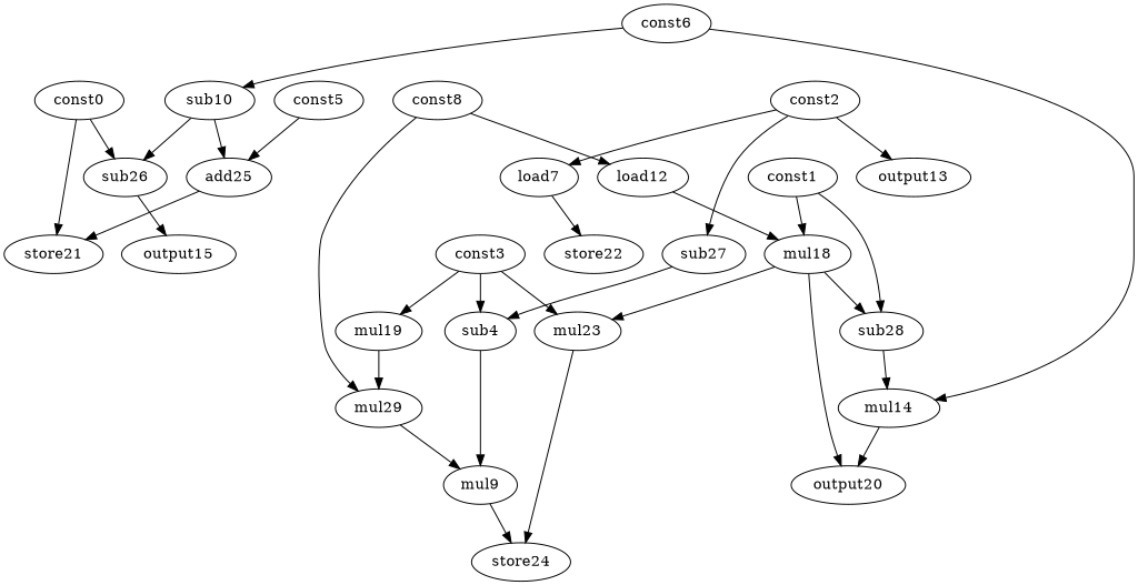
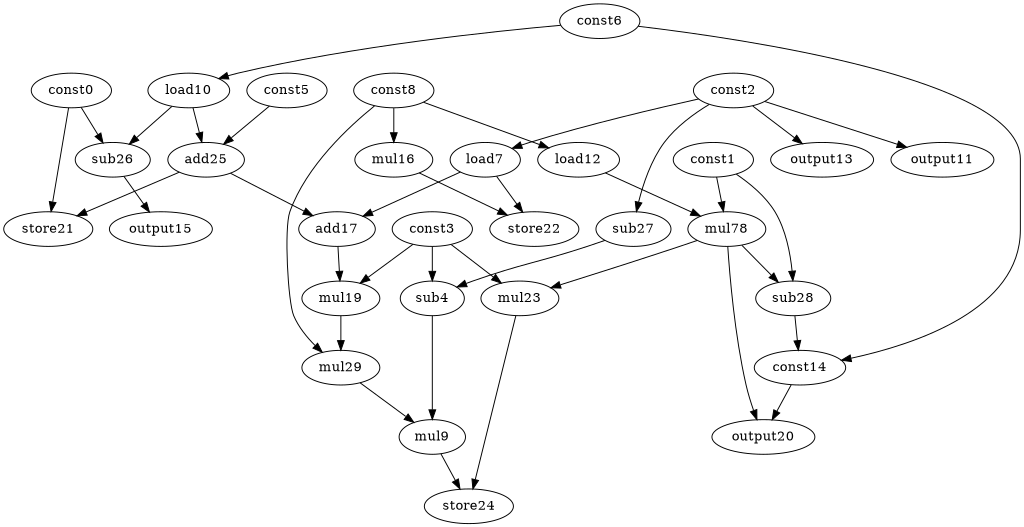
  digraph {
    node [opcode=const]
    edge [operand=0]
    store21 [opcode=store]
    const0
    sub26 [opcode=sub]
    output15 [opcode=output]
-   mul18 [opcode=mul]
+   mul18 [opcode=mul label=mul78]
    const1
    sub28 [opcode=sub]
    mul23 [opcode=mul]
    output20 [opcode=output]
-   mul14 [opcode=mul]
+   mul14 [opcode=mul label=const14]
    load7 [opcode=load]
    const2
+   output11 [opcode=output]
    output13 [opcode=output]
    sub27 [opcode=sub]
+   add17 [opcode=add]
    store22 [opcode=store]
    sub4 [opcode=sub]
    const3
    mul19 [opcode=mul]
    mul9 [opcode=mul]
    mul29 [opcode=mul]
    store24 [opcode=store]
    add25 [opcode=add]
    const5
-   load10 [opcode=load label=sub10]
+   load10 [opcode=load]
    const6
    load12 [opcode=load]
    const8
+   mul16 [opcode=mul]
    const0 -> store21
    const0 -> sub26
    sub26 -> output15
    mul18 -> sub28 [operand=1]
    mul18 -> mul23 [operand=1]
    mul18 -> output20
    const1 -> mul18
    const1 -> sub28
    sub28 -> mul14
    mul23 -> store24 [operand=1]
    mul14 -> output20 [operand=1]
+   load7 -> add17 [operand=1]
    load7 -> store22 [operand=1]
    const2 -> load7
+   const2 -> output11
    const2 -> output13
    const2 -> sub27 [operand=1]
    sub27 -> sub4 [operand=1]
+   add17 -> mul19
    sub4 -> mul9
    const3 -> mul23
    const3 -> sub4
    const3 -> mul19 [operand=1]
    mul19 -> mul29 [operand=1]
    mul9 -> store24
    mul29 -> mul9 [operand=1]
    add25 -> store21 [operand=1]
+   add25 -> add17
    const5 -> add25 [operand=1]
    load10 -> sub26 [operand=1]
    load10 -> add25
    const6 -> mul14 [operand=1]
    const6 -> load10
    load12 -> mul18 [operand=1]
    const8 -> mul29
    const8 -> load12
+   const8 -> mul16
+   mul16 -> store22
  }
